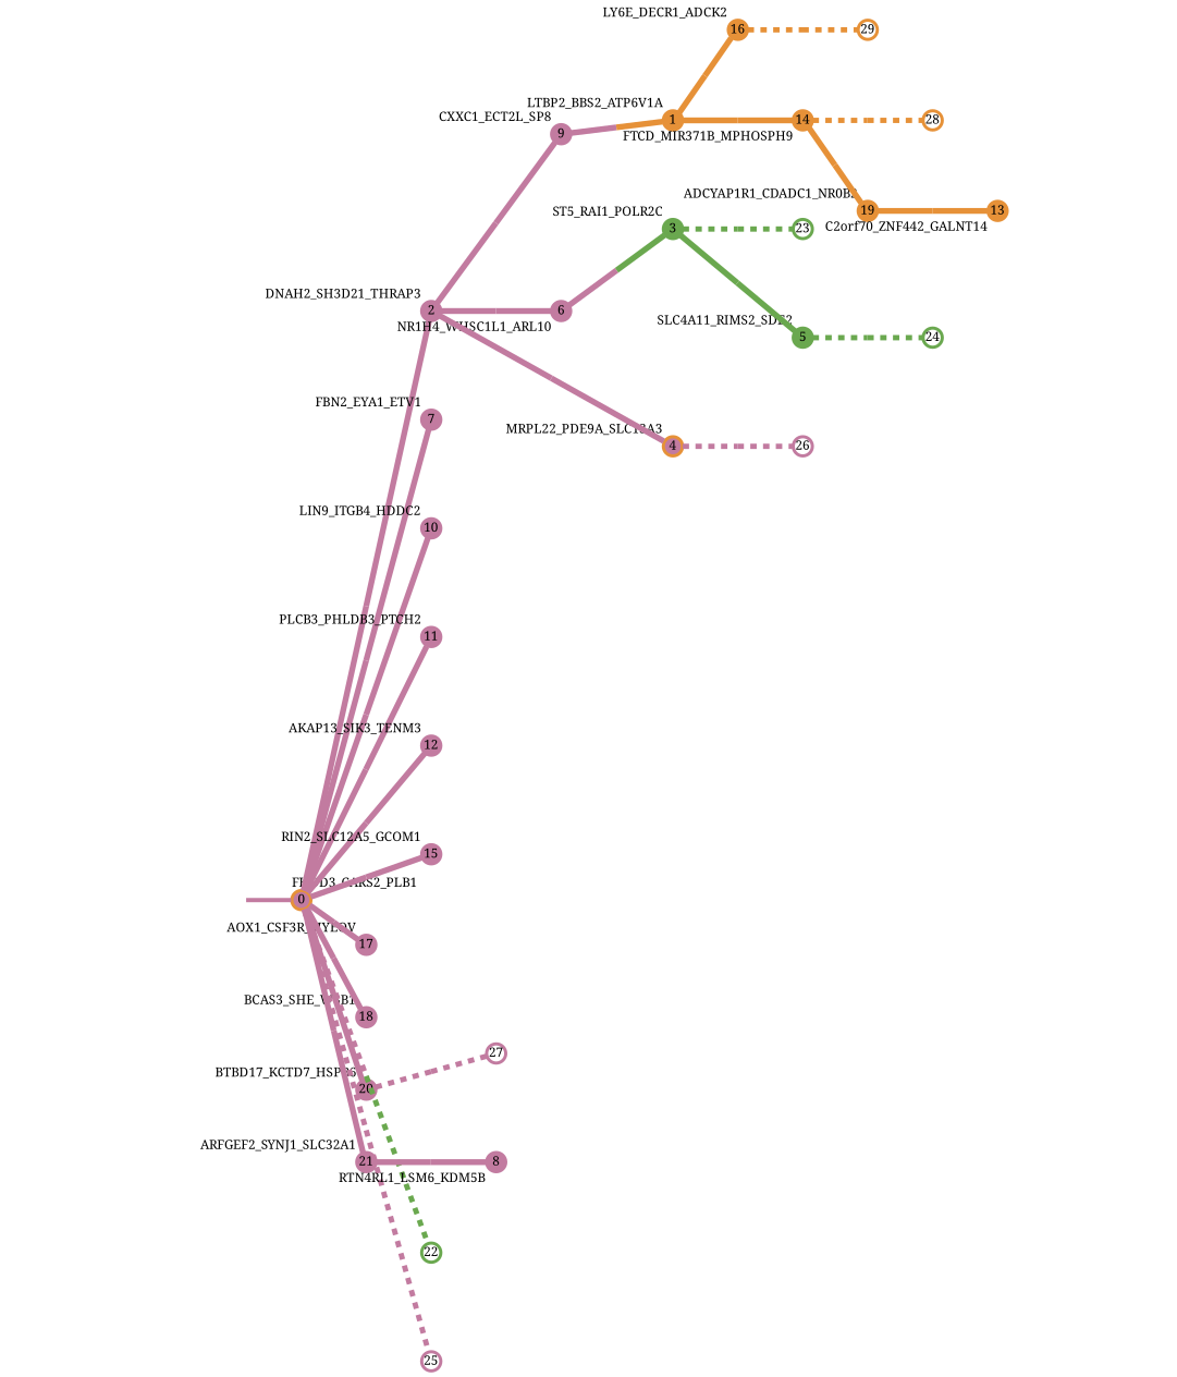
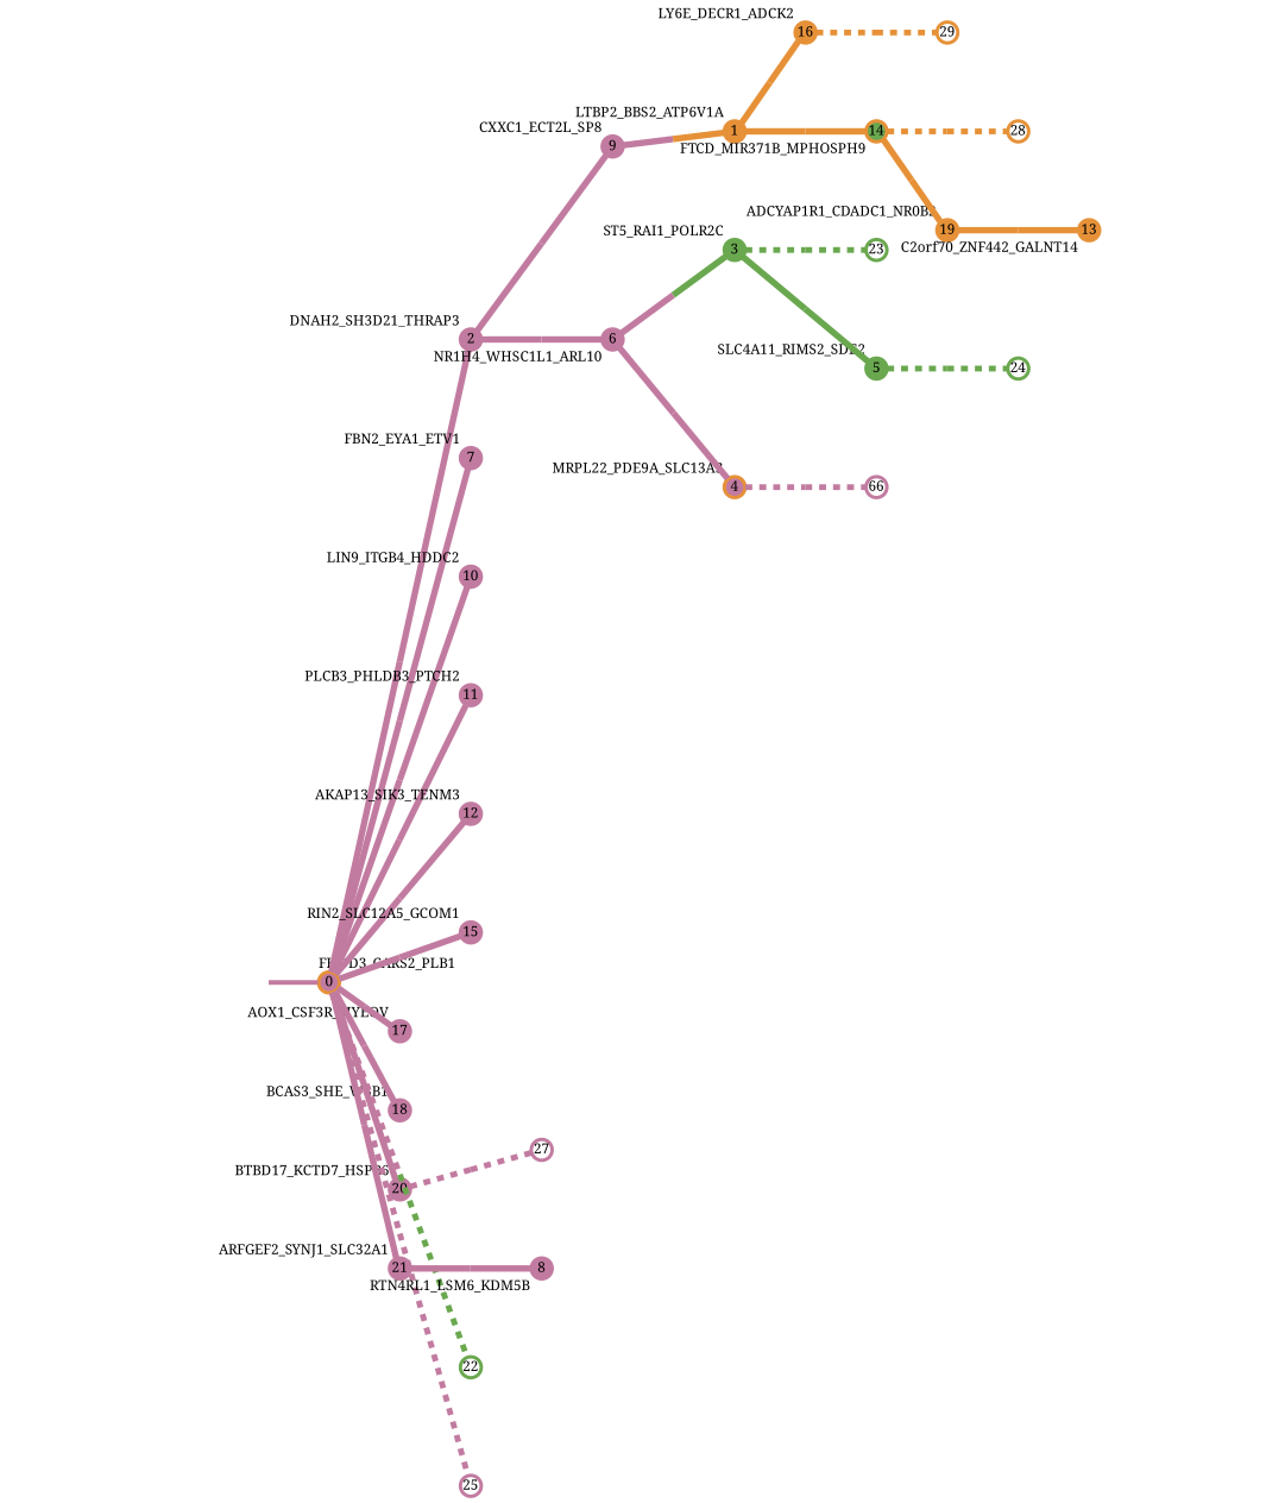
  strict digraph {
    fontname="Noto Serif"
    forcelabels=true
    nodesep=0.7
    rankdir=LR
    ranksep=0.6
    splines=false
    node [color="#c27ba0ff" fillcolor="#c27ba0ff" fixedsize=true fontname="Noto Serif" fontsize="12pt" penwidth=3 shape=circle style=filled]
    edge [arrowsize=0 color="#c27ba0ff;0.5:#c27ba0ff" fontname="Noto Serif" minlen=2.0 penwidth=5.5 style=solid]
    0 [color="#e69138ff" height=0.25 xlabel=FHOD3_CARS2_PLB1]
    2 [height=0.25 xlabel=DNAH2_SH3D21_THRAP3]
    7 [height=0.25 xlabel=FBN2_EYA1_ETV1]
    10 [height=0.25 xlabel=LIN9_ITGB4_HDDC2]
    11 [height=0.25 xlabel=PLCB3_PHLDB3_PTCH2]
    12 [height=0.25 xlabel=AKAP13_SIK3_TENM3]
    15 [height=0.25 xlabel=RIN2_SLC12A5_GCOM1]
    17 [height=0.25 xlabel=AOX1_CSF3R_MYEOV]
    18 [height=0.25 xlabel=BCAS3_SHE_WSB1]
    20 [height=0.25 xlabel=BTBD17_KCTD7_HSPB6]
    21 [height=0.25 xlabel=ARFGEF2_SYNJ1_SLC32A1]
    22 [color="#6aa84fff" fillcolor="#6aa84fff" height=0.25 style=solid]
    25 [height=0.25 style=solid]
    6 [height=0.25 xlabel=NR1H4_WHSC1L1_ARL10]
    9 [height=0.25 xlabel=CXXC1_ECT2L_SP8]
    27 [height=0.25 style=solid]
    8 [height=0.25 xlabel=RTN4RL1_LSM6_KDM5B]
    3 [color="#6aa84fff" fillcolor="#6aa84fff" height=0.25 xlabel=ST5_RAI1_POLR2C]
    4 [color="#e69138ff" height=0.25 xlabel=MRPL22_PDE9A_SLC13A3]
    1 [color="#e69138ff" fillcolor="#e69138ff" height=0.25 xlabel=LTBP2_BBS2_ATP6V1A]
-   14 [color="#e69138ff" fillcolor="#e69138ff" height=0.25 xlabel=FTCD_MIR371B_MPHOSPH9]
+   14 [color="#e69138ff" fillcolor="#6aa84fff" height=0.25 xlabel=FTCD_MIR371B_MPHOSPH9]
    16 [color="#e69138ff" fillcolor="#e69138ff" height=0.25 xlabel=LY6E_DECR1_ADCK2]
    19 [color="#e69138ff" fillcolor="#e69138ff" height=0.25 xlabel=ADCYAP1R1_CDADC1_NR0B2]
    28 [color="#e69138ff" fillcolor="#e69138ff" height=0.25 style=solid]
    29 [color="#e69138ff" fillcolor="#e69138ff" height=0.25 style=solid]
    13 [color="#e69138ff" fillcolor="#e69138ff" height=0.25 xlabel=C2orf70_ZNF442_GALNT14]
    5 [color="#6aa84fff" fillcolor="#6aa84fff" height=0.25 xlabel=SLC4A11_RIMS2_SDE2]
    23 [color="#6aa84fff" fillcolor="#6aa84fff" height=0.25 style=solid]
-   26 [height=0.25 style=solid]
+   26 [height=0.25 style=solid label=66]
    24 [color="#6aa84fff" fillcolor="#6aa84fff" height=0.25 style=solid]
    normal [style=invis xlabel=FHOD3_CARS2_PLB1 color="" fillcolor="" fixedsize="" fontsize="" shape=""]
    0 -> 2
    0 -> 7
    0 -> 10
    0 -> 11
    0 -> 12
    0 -> 15
    0 -> 17 [minlen=1.7142857313156128]
    0 -> 18 [minlen=1.5714285373687744]
    0 -> 20 [minlen=1.1428571939468384]
    0 -> 21 [minlen=1.0]
    0 -> 22 [color="#c27ba0ff;0.5:#6aa84fff" penwidth=5 style=dashed]
    0 -> 25 [penwidth=5 style=dashed]
    2 -> 6
    2 -> 9
    20 -> 27 [penwidth=5 style=dashed]
    21 -> 8
    6 -> 3 [color="#c27ba0ff;0.5:#6aa84fff"]
-   2 -> 4
+   6 -> 4
    9 -> 1 [color="#c27ba0ff;0.5:#e69138ff"]
    3 -> 5 [color="#6aa84fff;0.5:#6aa84fff"]
    3 -> 23 [color="#6aa84fff;0.5:#6aa84fff" penwidth=5 style=dashed]
    4 -> 26 [penwidth=5 style=dashed]
    1 -> 14 [color="#e69138ff;0.5:#e69138ff"]
    1 -> 16 [color="#e69138ff;0.5:#e69138ff" minlen=1.8571428060531616]
    14 -> 19 [color="#e69138ff;0.5:#e69138ff" minlen=1.2857142686843872]
    14 -> 28 [color="#e69138ff;0.5:#e69138ff" penwidth=5 style=dashed]
    16 -> 29 [color="#e69138ff;0.5:#e69138ff" penwidth=5 style=dashed]
    19 -> 13 [color="#e69138ff;0.5:#e69138ff"]
    5 -> 24 [color="#6aa84fff;0.5:#6aa84fff" penwidth=5 style=dashed]
    normal -> 0 [color="#c27ba0ff" penwidth=4 minlen=""]
  }
